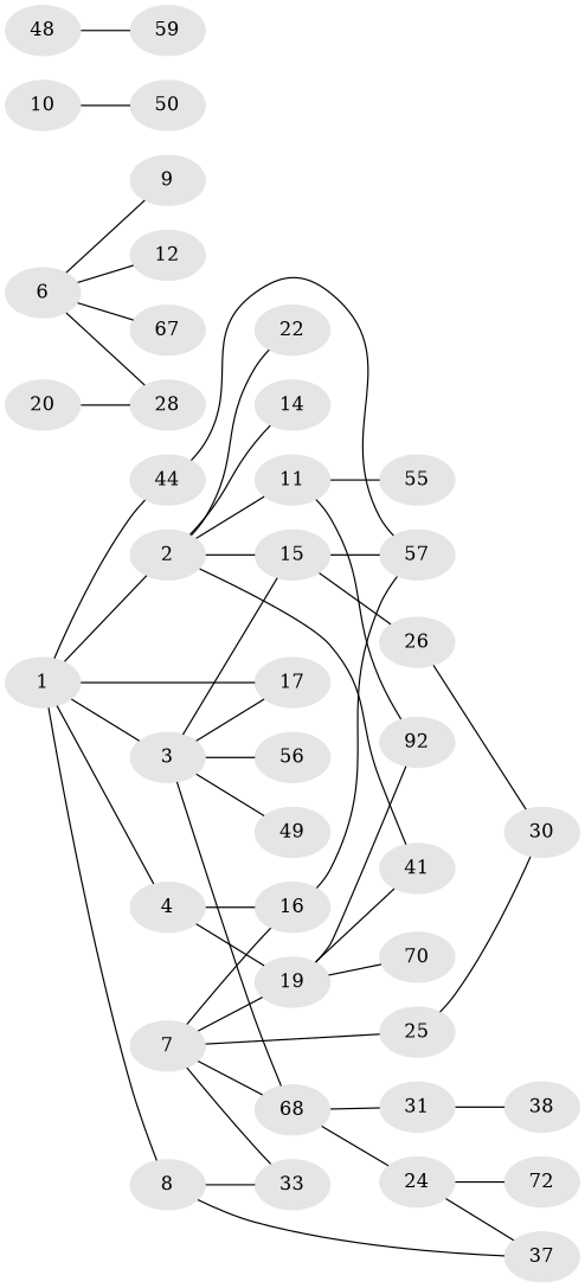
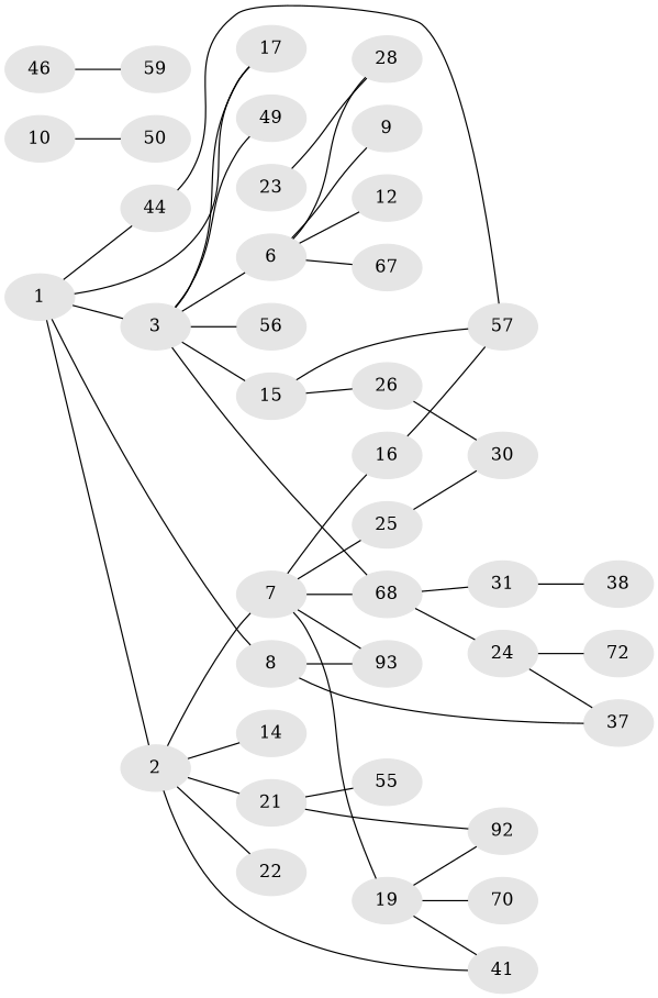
  graph {
    rankdir=LR
    node [color=gray90 style=filled]
    1
    2
    3 [super="+23"]
-   4
    8
    17 [super="+34"]
    n7 [label=44 super="+67"]
    7 [super="+13"]
-   11 [super="+71"]
+   11 [super="+71" label=21]
    14
    22
    41
    56
    6 [super="+36"]
    15
    n16 [label=68 super="+29"]
    49
    16
    19 [super="+45"]
-   33
+   33 [label=93]
    37
    57 [super="+58"]
    25 [super="+73"]
    n24 [label=92 super="+68"]
    n25 [label=55 super="+61+63"]
    9
    12
    28 [super="+43+53"]
    n29 [label=67]
    n30 [label=26]
    24 [super="+26"]
    31
    n33 [label=70 super="+55"]
-   20 [super="+27"]
+   20 [super="+27" label=23]
    10 [super="+46"]
    50 [super="+64"]
    30 [super="+44"]
    59 [super="+60"]
-   48
+   48 [label=46]
    72
    38 [super="+62"]
    1 -- 2
    1 -- 3
-   1 -- 4
    1 -- 8
    1 -- 17
    1 -- n7 [weight=2]
-   2 -- 15
+   2 -- 7
    2 -- 11
    2 -- 14
    2 -- 22
    2 -- 41
    3 -- 17
    3 -- 56
+   3 -- 6
    3 -- 15
    3 -- n16 [weight=2]
    3 -- 49
-   4 -- 16
-   4 -- 19
    8 -- 33
    8 -- 37
    n7 -- 57
    7 -- n16
    7 -- 16
    7 -- 19
    7 -- 33
    7 -- 25
    11 -- n24
    11 -- n25
    6 -- 9
    6 -- 12
    6 -- 28
    6 -- n29
    15 -- 57
    15 -- n30
    n16 -- 24
    n16 -- 31
    16 -- 57
    19 -- 41
    19 -- n24
    19 -- n33
    25 -- 30
    n30 -- 30
    24 -- 37
    24 -- 72
    31 -- 38
    20 -- 28
    10 -- 50
    48 -- 59
  }
